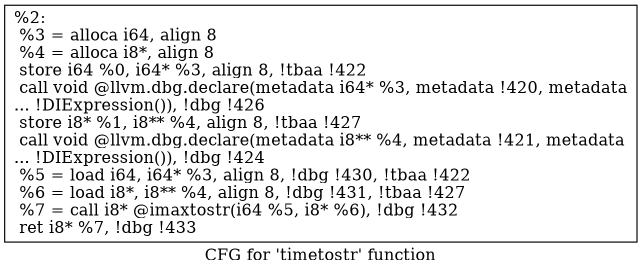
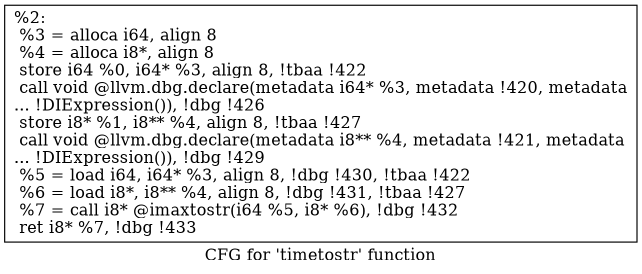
  digraph {
    label="CFG for 'timetostr' function"
-   n1 [label="{%2:\l  %3 = alloca i64, align 8\l  %4 = alloca i8*, align 8\l  store i64 %0, i64* %3, align 8, !tbaa !422\l  call void @llvm.dbg.declare(metadata i64* %3, metadata !420, metadata\l... !DIExpression()), !dbg !426\l  store i8* %1, i8** %4, align 8, !tbaa !427\l  call void @llvm.dbg.declare(metadata i8** %4, metadata !421, metadata\l... !DIExpression()), !dbg !424\l  %5 = load i64, i64* %3, align 8, !dbg !430, !tbaa !422\l  %6 = load i8*, i8** %4, align 8, !dbg !431, !tbaa !427\l  %7 = call i8* @imaxtostr(i64 %5, i8* %6), !dbg !432\l  ret i8* %7, !dbg !433\l}" shape=record]
+   n1 [label="{%2:\l  %3 = alloca i64, align 8\l  %4 = alloca i8*, align 8\l  store i64 %0, i64* %3, align 8, !tbaa !422\l  call void @llvm.dbg.declare(metadata i64* %3, metadata !420, metadata\l... !DIExpression()), !dbg !426\l  store i8* %1, i8** %4, align 8, !tbaa !427\l  call void @llvm.dbg.declare(metadata i8** %4, metadata !421, metadata\l... !DIExpression()), !dbg !429\l  %5 = load i64, i64* %3, align 8, !dbg !430, !tbaa !422\l  %6 = load i8*, i8** %4, align 8, !dbg !431, !tbaa !427\l  %7 = call i8* @imaxtostr(i64 %5, i8* %6), !dbg !432\l  ret i8* %7, !dbg !433\l}" shape=record]
  }
